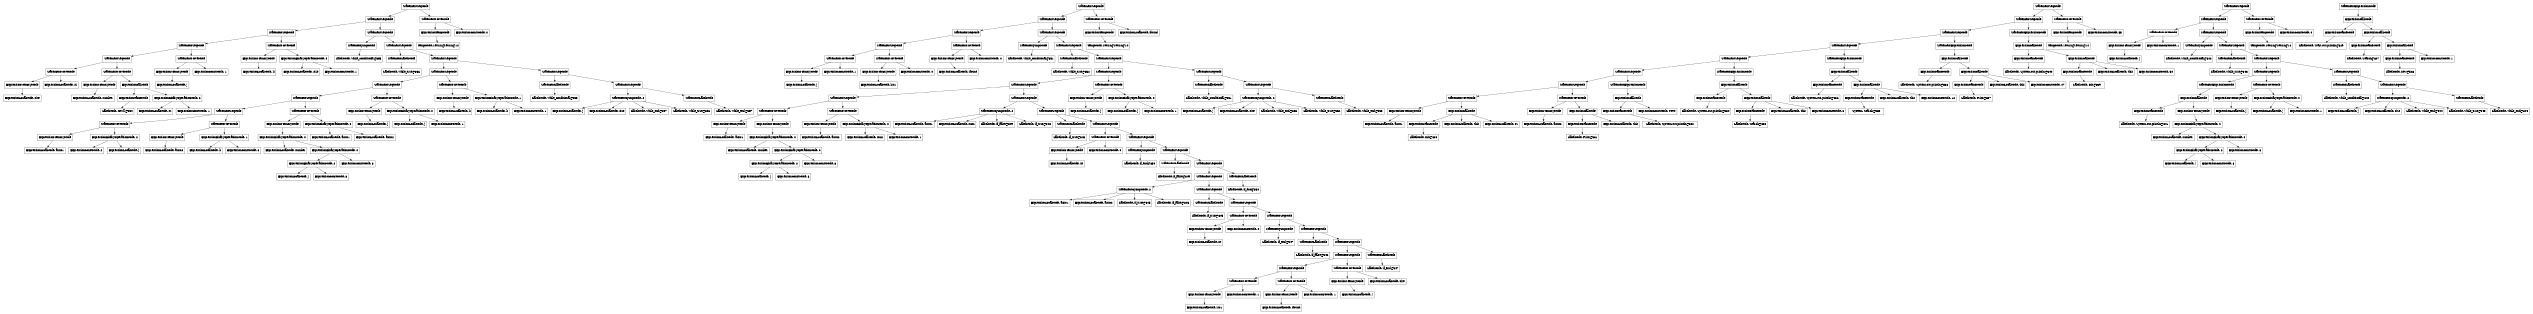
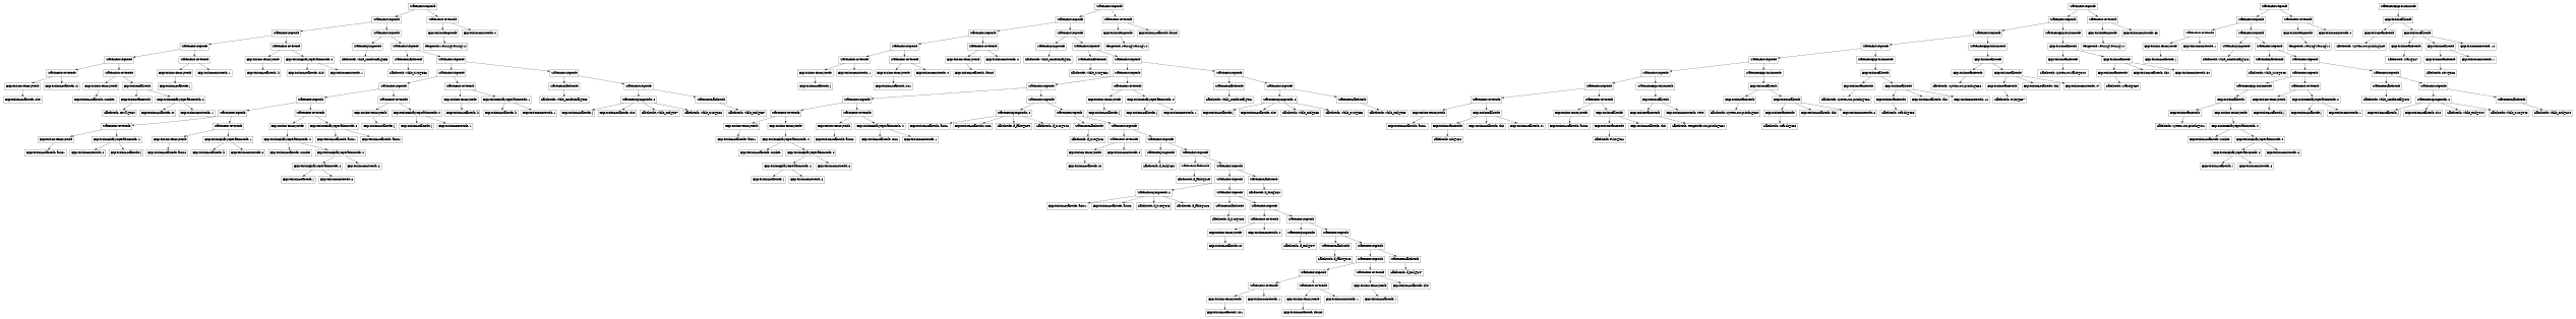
  digraph {
    node [shape=box]
    n1 [label=StatementSeqNode]
    n2 [label=StatementSeqNode]
    n3 [label=StatementMoveNode]
    n4 [label=StatementSeqNode]
    n5 [label=StatementSeqNode]
    n6 [label=ExpressionTempNode]
    n7 [label="ExpressionConstNode: 0"]
    n8 [label=StatementSeqNode]
    n9 [label=StatementMoveNode]
    n10 [label=StatementJumpNode]
    n11 [label=StatementSeqNode]
    n12 [label=StatementSeqNode]
    n13 [label=StatementMoveNode]
    n14 [label=ExpressionMemoryNode]
    n15 [label="ExpressionBinaryOperationNode: 0"]
    n16 [label=StatementMoveNode]
    n17 [label=StatementMoveNode]
    n18 [label=ExpressionMemoryNode]
    n19 [label="ExpressionConstNode: 1"]
    n20 [label=ExpressionMemoryNode]
    n21 [label="ExpressionLocalNode: sz"]
    n22 [label=ExpressionMemoryNode]
    n23 [label=ExpressionCallNode]
    n24 [label="ExpressionLocalNode: size"]
    n25 [label="ExpressionLocalNode: number"]
    n26 [label=ExpressionNameNode]
    n27 [label="ExpressionBinaryOperationNode: 2"]
    n28 [label="LabelNode: new[]@854"]
    n29 [label="ExpressionLocalNode: sz"]
    n30 [label="ExpressionConstNode: 1"]
    n31 [label="ExpressionLocalNode: j"]
    n32 [label="ExpressionLocalNode: k"]
    n33 [label="ExpressionLocalNode: size"]
    n34 [label="ExpressionConstNode: 1"]
    n35 [label="LabelNode: while_conditional@855"]
    n36 [label=StatementLabelNode]
    n37 [label=StatementSeqNode]
    n38 [label="LabelNode: while_true@856"]
    n39 [label=StatementSeqNode]
    n40 [label=StatementSeqNode]
    n41 [label=StatementSeqNode]
    n42 [label=StatementMoveNode]
    n43 [label=StatementLabelNode]
    n44 [label=StatementSeqNode]
    n45 [label=StatementSeqNode]
    n46 [label=StatementMoveNode]
    n47 [label=ExpressionMemoryNode]
    n48 [label="ExpressionBinaryOperationNode: 1"]
    n49 [label=StatementSeqNode]
    n50 [label=StatementMoveNode]
    n51 [label=ExpressionMemoryNode]
    n52 [label="ExpressionBinaryOperationNode: 0"]
    n53 [label=StatementMoveNode]
    n54 [label=StatementMoveNode]
    n55 [label=ExpressionMemoryNode]
    n56 [label="ExpressionBinaryOperationNode: 0"]
    n57 [label=ExpressionMemoryNode]
    n58 [label="ExpressionBinaryOperationNode: 2"]
    n59 [label=ExpressionMemoryNode]
    n60 [label="ExpressionBinaryOperationNode: 1"]
    n61 [label="ExpressionLocalNode: aux01"]
    n62 [label="ExpressionConstNode: 2"]
    n63 [label="ExpressionLocalNode: j"]
    n64 [label="ExpressionLocalNode: aux02"]
    n65 [label="ExpressionLocalNode: k"]
    n66 [label="ExpressionConstNode: 3"]
    n67 [label="ExpressionBinaryOperationNode: 0"]
    n68 [label="ExpressionLocalNode: aux01"]
    n69 [label="ExpressionLocalNode: aux02"]
    n70 [label="ExpressionLocalNode: number"]
    n71 [label="ExpressionBinaryOperationNode: 0"]
    n72 [label="ExpressionBinaryOperationNode: 2"]
    n73 [label="ExpressionConstNode: 8"]
    n74 [label="ExpressionLocalNode: j"]
    n75 [label="ExpressionConstNode: 8"]
    n76 [label="ExpressionLocalNode: j"]
    n77 [label="ExpressionLocalNode: j"]
    n78 [label="ExpressionConstNode: 1"]
    n79 [label="ExpressionLocalNode: k"]
    n80 [label="ExpressionLocalNode: k"]
    n81 [label="ExpressionConstNode: 1"]
    n82 [label="LabelNode: while_conditional@855"]
    n83 [label="StatementCJumpNode: 2"]
    n84 [label=StatementLabelNode]
    n85 [label="ExpressionLocalNode: j"]
    n86 [label="ExpressionLocalNode: size"]
    n87 [label="LabelNode: while_end@857"]
    n88 [label="LabelNode: while_true@856"]
    n89 [label="LabelNode: while_end@857"]
    n90 [label="TempNode: return@return@14"]
    n91 [label=StatementSeqNode]
    n92 [label=StatementSeqNode]
    n93 [label=StatementMoveNode]
    n94 [label=StatementSeqNode]
    n95 [label=StatementSeqNode]
    n96 [label=ExpressionTempNode]
    n97 [label="ExpressionLocalNode: ifound"]
    n98 [label=StatementSeqNode]
    n99 [label=StatementMoveNode]
    n100 [label=StatementJumpNode]
    n101 [label=StatementSeqNode]
    n102 [label=StatementMoveNode]
    n103 [label=StatementMoveNode]
    n104 [label=ExpressionMemoryNode]
    n105 [label="ExpressionConstNode: 0"]
    n106 [label=ExpressionMemoryNode]
    n107 [label="ExpressionConstNode: 1"]
    n108 [label=ExpressionMemoryNode]
    n109 [label="ExpressionConstNode: 0"]
    n110 [label="ExpressionLocalNode: j"]
    n111 [label="ExpressionLocalNode: ls01"]
    n112 [label="ExpressionLocalNode: ifound"]
    n113 [label="LabelNode: while_conditional@851"]
    n114 [label=StatementLabelNode]
    n115 [label=StatementSeqNode]
    n116 [label="LabelNode: while_true@852"]
    n117 [label=StatementSeqNode]
    n118 [label=StatementSeqNode]
    n119 [label=StatementSeqNode]
    n120 [label=StatementMoveNode]
    n121 [label=StatementLabelNode]
    n122 [label=StatementSeqNode]
    n123 [label=StatementSeqNode]
    n124 [label=StatementSeqNode]
    n125 [label=ExpressionMemoryNode]
    n126 [label="ExpressionBinaryOperationNode: 0"]
    n127 [label=StatementMoveNode]
    n128 [label=StatementMoveNode]
    n129 [label="StatementCJumpNode: 2"]
    n130 [label=StatementSeqNode]
    n131 [label=ExpressionMemoryNode]
    n132 [label=ExpressionMemoryNode]
    n133 [label=ExpressionMemoryNode]
    n134 [label="ExpressionBinaryOperationNode: 0"]
    n135 [label="ExpressionLocalNode: aux01"]
    n136 [label="ExpressionBinaryOperationNode: 0"]
    n137 [label="ExpressionLocalNode: number"]
    n138 [label="ExpressionBinaryOperationNode: 0"]
    n139 [label="ExpressionBinaryOperationNode: 2"]
    n140 [label="ExpressionConstNode: 8"]
    n141 [label="ExpressionLocalNode: j"]
    n142 [label="ExpressionConstNode: 8"]
    n143 [label="ExpressionLocalNode: aux02"]
    n144 [label="ExpressionLocalNode: num"]
    n145 [label="ExpressionConstNode: 1"]
    n146 [label="ExpressionLocalNode: aux01"]
    n147 [label="ExpressionLocalNode: num"]
    n148 [label="LabelNode: if_false@849"]
    n149 [label="LabelNode: if_true@848"]
    n150 [label=StatementLabelNode]
    n151 [label=StatementSeqNode]
    n152 [label="LabelNode: if_true@848"]
    n153 [label=StatementMoveNode]
    n154 [label=StatementSeqNode]
    n155 [label=ExpressionMemoryNode]
    n156 [label="ExpressionConstNode: 0"]
    n157 [label=StatementJumpNode]
    n158 [label=StatementSeqNode]
    n159 [label="ExpressionLocalNode: nt"]
    n160 [label="LabelNode: if_end@850"]
    n161 [label=StatementLabelNode]
    n162 [label=StatementSeqNode]
    n163 [label="LabelNode: if_false@849"]
    n164 [label=StatementSeqNode]
    n165 [label=StatementLabelNode]
    n166 [label="StatementCJumpNode: 2"]
    n167 [label=StatementSeqNode]
    n168 [label="LabelNode: if_end@850"]
    n169 [label="ExpressionLocalNode: aux01"]
    n170 [label="ExpressionLocalNode: aux02"]
    n171 [label="LabelNode: if_true@845"]
    n172 [label="LabelNode: if_false@846"]
    n173 [label=StatementLabelNode]
    n174 [label=StatementSeqNode]
    n175 [label="LabelNode: if_true@845"]
    n176 [label=StatementMoveNode]
    n177 [label=StatementSeqNode]
    n178 [label=ExpressionMemoryNode]
    n179 [label="ExpressionConstNode: 0"]
    n180 [label=StatementJumpNode]
    n181 [label=StatementSeqNode]
    n182 [label="ExpressionLocalNode: nt"]
    n183 [label="LabelNode: if_end@847"]
    n184 [label=StatementLabelNode]
    n185 [label=StatementSeqNode]
    n186 [label="LabelNode: if_false@846"]
    n187 [label=StatementSeqNode]
    n188 [label=StatementLabelNode]
    n189 [label=StatementSeqNode]
    n190 [label=StatementMoveNode]
    n191 [label="LabelNode: if_end@847"]
    n192 [label=StatementMoveNode]
    n193 [label=StatementMoveNode]
    n194 [label=ExpressionMemoryNode]
    n195 [label="ExpressionLocalNode: size"]
    n196 [label=ExpressionMemoryNode]
    n197 [label="ExpressionConstNode: 1"]
    n198 [label=ExpressionMemoryNode]
    n199 [label="ExpressionConstNode: 1"]
    n200 [label="ExpressionLocalNode: ls01"]
    n201 [label="ExpressionLocalNode: ifound"]
    n202 [label="ExpressionLocalNode: j"]
    n203 [label="ExpressionLocalNode: j"]
    n204 [label="ExpressionLocalNode: j"]
    n205 [label="ExpressionConstNode: 1"]
    n206 [label="LabelNode: while_conditional@851"]
    n207 [label="StatementCJumpNode: 2"]
    n208 [label=StatementLabelNode]
    n209 [label="ExpressionLocalNode: j"]
    n210 [label="ExpressionLocalNode: size"]
    n211 [label="LabelNode: while_end@853"]
    n212 [label="LabelNode: while_true@852"]
    n213 [label="LabelNode: while_end@853"]
    n214 [label="TempNode: return@return@14"]
    n215 [label=StatementSeqNode]
    n216 [label=StatementSeqNode]
    n217 [label=StatementMoveNode]
    n218 [label=StatementSeqNode]
    n219 [label=StatementExpressionNode]
    n220 [label=ExpressionTempNode]
    n221 [label="ExpressionConstNode: 55"]
    n222 [label=StatementSeqNode]
    n223 [label=StatementExpressionNode]
    n224 [label=ExpressionCallNode]
    n225 [label=StatementSeqNode]
    n226 [label=StatementExpressionNode]
    n227 [label=ExpressionCallNode]
    n228 [label=StatementSeqNode]
    n229 [label=StatementExpressionNode]
    n230 [label=ExpressionCallNode]
    n231 [label=StatementSeqNode]
    n232 [label=StatementExpressionNode]
    n233 [label=ExpressionCallNode]
    n234 [label=StatementMoveNode]
    n235 [label=StatementMoveNode]
    n236 [label=ExpressionCallNode]
    n237 [label=ExpressionMemoryNode]
    n238 [label=ExpressionCallNode]
    n239 [label=ExpressionMemoryNode]
    n240 [label=ExpressionCallNode]
    n241 [label="ExpressionLocalNode: aux01"]
    n242 [label=ExpressionNameNode]
    n243 [label="ExpressionLocalNode: this"]
    n244 [label="ExpressionLocalNode: sz"]
    n245 [label="LabelNode: Init@830"]
    n246 [label="ExpressionLocalNode: aux02"]
    n247 [label=ExpressionNameNode]
    n248 [label="ExpressionLocalNode: this"]
    n249 [label="LabelNode: Print@831"]
    n250 [label=ExpressionNameNode]
    n251 [label="ExpressionConstNode: 9999"]
-   n252 [label="LabelNode: System.out.println@832"]
+   n252 [label="LabelNode: TempNode.out.println@832"]
    n253 [label=ExpressionNameNode]
    n254 [label=ExpressionCallNode]
    n255 [label="LabelNode: System.out.println@834"]
    n256 [label=ExpressionNameNode]
    n257 [label="ExpressionLocalNode: this"]
    n258 [label="ExpressionConstNode: 8"]
    n259 [label="LabelNode: Search@833"]
    n260 [label=ExpressionNameNode]
    n261 [label=ExpressionCallNode]
    n262 [label="LabelNode: System.out.println@836"]
    n263 [label=ExpressionNameNode]
    n264 [label="ExpressionLocalNode: this"]
    n265 [label="ExpressionConstNode: 12"]
-   n266 [label="System: Search@835"]
+   n266 [label="LabelNode: Search@835"]
    n267 [label=ExpressionNameNode]
    n268 [label=ExpressionCallNode]
    n269 [label="LabelNode: System.out.println@838"]
    n270 [label=ExpressionNameNode]
    n271 [label="ExpressionLocalNode: this"]
    n272 [label="ExpressionConstNode: 47"]
    n273 [label="LabelNode: Print@837"]
    n274 [label=ExpressionNameNode]
    n275 [label=ExpressionCallNode]
-   n276 [label="LabelNode: System.out.println@840"]
+   n276 [label="LabelNode: System.out.false@840"]
    n277 [label=ExpressionNameNode]
    n278 [label="ExpressionLocalNode: this"]
    n279 [label="ExpressionConstNode: 50"]
-   n280 [label="LabelNode: Init@839"]
+   n280 [label="LabelNode: Search@839"]
    n281 [label="TempNode: return@return@14"]
    n282 [label=StatementSeqNode]
    n283 [label=StatementSeqNode]
    n284 [label=StatementMoveNode]
    n285 [label=StatementMoveNode]
    n286 [label=StatementSeqNode]
    n287 [label=ExpressionTempNode]
    n288 [label="ExpressionConstNode: 0"]
    n289 [label=ExpressionMemoryNode]
    n290 [label="ExpressionConstNode: 1"]
    n291 [label=StatementJumpNode]
    n292 [label=StatementSeqNode]
    n293 [label="ExpressionLocalNode: j"]
    n294 [label="LabelNode: while_conditional@842"]
    n295 [label=StatementLabelNode]
    n296 [label=StatementSeqNode]
    n297 [label="LabelNode: while_true@843"]
    n298 [label=StatementSeqNode]
    n299 [label=StatementSeqNode]
    n300 [label=StatementExpressionNode]
    n301 [label=StatementMoveNode]
    n302 [label=StatementLabelNode]
    n303 [label=StatementSeqNode]
    n304 [label=ExpressionCallNode]
    n305 [label=ExpressionMemoryNode]
    n306 [label="ExpressionBinaryOperationNode: 0"]
    n307 [label=ExpressionNameNode]
    n308 [label=ExpressionMemoryNode]
    n309 [label="LabelNode: System.out.println@841"]
    n310 [label="ExpressionBinaryOperationNode: 0"]
    n311 [label="ExpressionLocalNode: number"]
    n312 [label="ExpressionBinaryOperationNode: 0"]
    n313 [label="ExpressionBinaryOperationNode: 2"]
    n314 [label="ExpressionConstNode: 8"]
    n315 [label="ExpressionLocalNode: j"]
    n316 [label="ExpressionConstNode: 8"]
    n317 [label="ExpressionLocalNode: j"]
    n318 [label="ExpressionLocalNode: j"]
    n319 [label="ExpressionConstNode: 1"]
    n320 [label="LabelNode: while_conditional@842"]
    n321 [label="StatementCJumpNode: 2"]
    n322 [label=StatementLabelNode]
    n323 [label="ExpressionLocalNode: j"]
    n324 [label="ExpressionLocalNode: size"]
    n325 [label="LabelNode: while_end@844"]
    n326 [label="LabelNode: while_true@843"]
    n327 [label="LabelNode: while_end@844"]
    n328 [label="TempNode: return@return@14"]
    n329 [label=StatementExpressionNode]
    n330 [label=ExpressionCallNode]
    n331 [label=ExpressionNameNode]
    n332 [label=ExpressionCallNode]
-   n333 [label="LabelNode: Start.out.println@829"]
+   n333 [label="LabelNode: System.out.println@829"]
    n334 [label=ExpressionNameNode]
    n335 [label=ExpressionCallNode]
-   n337 [label="LabelNode: Search@827"]
+   n336 [label="ExpressionConstNode: 10"]
+   n337 [label="LabelNode: Start@827"]
    n338 [label=ExpressionNameNode]
    n339 [label="ExpressionConstNode: 1"]
    n340 [label="LabelNode: new@528"]
    n1 -> n2
    n1 -> n3
    n2 -> n4
    n2 -> n5
    n3 -> n6
    n3 -> n7
    n4 -> n8
    n4 -> n9
    n5 -> n10
    n5 -> n11
    n6 -> n90
    n8 -> n12
    n8 -> n13
    n9 -> n14
    n9 -> n15
    n10 -> n35
    n11 -> n36
    n11 -> n37
    n12 -> n16
    n12 -> n17
    n13 -> n18
    n13 -> n19
    n14 -> n32
    n15 -> n33
    n15 -> n34
    n16 -> n20
    n16 -> n21
    n17 -> n22
    n17 -> n23
    n18 -> n31
    n20 -> n24
    n22 -> n25
    n23 -> n26
    n23 -> n27
    n26 -> n28
    n27 -> n29
    n27 -> n30
    n36 -> n38
    n37 -> n39
    n37 -> n40
    n39 -> n41
    n39 -> n42
    n40 -> n43
    n40 -> n44
    n41 -> n45
    n41 -> n46
    n42 -> n47
    n42 -> n48
    n43 -> n82
    n44 -> n83
    n44 -> n84
    n45 -> n49
    n45 -> n50
    n46 -> n51
    n46 -> n52
    n47 -> n79
    n48 -> n80
    n48 -> n81
    n49 -> n53
    n49 -> n54
    n50 -> n55
    n50 -> n56
    n51 -> n76
    n52 -> n77
    n52 -> n78
    n53 -> n57
    n53 -> n58
    n54 -> n59
    n54 -> n60
    n55 -> n67
    n56 -> n68
    n56 -> n69
    n57 -> n61
    n58 -> n62
    n58 -> n63
    n59 -> n64
    n60 -> n65
    n60 -> n66
    n67 -> n70
    n67 -> n71
    n71 -> n72
    n71 -> n73
    n72 -> n74
    n72 -> n75
    n83 -> n85
    n83 -> n86
    n83 -> n87
    n83 -> n88
    n84 -> n89
    n91 -> n92
    n91 -> n93
    n92 -> n94
    n92 -> n95
    n93 -> n96
    n93 -> n97
    n94 -> n98
    n94 -> n99
    n95 -> n100
    n95 -> n101
    n96 -> n214
    n98 -> n102
    n98 -> n103
    n99 -> n104
    n99 -> n105
    n100 -> n113
    n101 -> n114
    n101 -> n115
    n102 -> n106
    n102 -> n107
    n103 -> n108
    n103 -> n109
    n104 -> n112
    n106 -> n110
    n108 -> n111
    n114 -> n116
    n115 -> n117
    n115 -> n118
    n117 -> n119
    n117 -> n120
    n118 -> n121
    n118 -> n122
    n119 -> n123
    n119 -> n124
    n120 -> n125
    n120 -> n126
    n121 -> n206
    n122 -> n207
    n122 -> n208
    n123 -> n127
    n123 -> n128
    n124 -> n129
    n124 -> n130
    n125 -> n203
    n126 -> n204
    n126 -> n205
    n127 -> n131
    n127 -> n132
    n128 -> n133
    n128 -> n134
    n129 -> n146
    n129 -> n147
    n129 -> n148
    n129 -> n149
    n130 -> n150
    n130 -> n151
    n131 -> n135
    n132 -> n136
    n133 -> n143
    n134 -> n144
    n134 -> n145
    n136 -> n137
    n136 -> n138
    n138 -> n139
    n138 -> n140
    n139 -> n141
    n139 -> n142
    n150 -> n152
    n151 -> n153
    n151 -> n154
    n153 -> n155
    n153 -> n156
    n154 -> n157
    n154 -> n158
    n155 -> n159
    n157 -> n160
    n158 -> n161
    n158 -> n162
    n161 -> n163
    n162 -> n164
    n162 -> n165
    n164 -> n166
    n164 -> n167
    n165 -> n168
    n166 -> n169
    n166 -> n170
    n166 -> n171
    n166 -> n172
    n167 -> n173
    n167 -> n174
    n173 -> n175
    n174 -> n176
    n174 -> n177
    n176 -> n178
    n176 -> n179
    n177 -> n180
    n177 -> n181
    n178 -> n182
    n180 -> n183
    n181 -> n184
    n181 -> n185
    n184 -> n186
    n185 -> n187
    n185 -> n188
    n187 -> n189
    n187 -> n190
    n188 -> n191
    n189 -> n192
    n189 -> n193
    n190 -> n194
    n190 -> n195
    n192 -> n196
    n192 -> n197
    n193 -> n198
    n193 -> n199
    n194 -> n202
    n196 -> n200
    n198 -> n201
    n207 -> n209
    n207 -> n210
    n207 -> n211
    n207 -> n212
    n208 -> n213
    n215 -> n216
    n215 -> n217
    n216 -> n218
    n216 -> n219
    n217 -> n220
    n217 -> n221
    n218 -> n222
    n218 -> n223
    n219 -> n224
    n220 -> n281
    n222 -> n225
    n222 -> n226
    n223 -> n227
    n224 -> n274
    n224 -> n275
    n225 -> n228
    n225 -> n229
    n226 -> n230
    n227 -> n267
    n227 -> n268
    n228 -> n231
    n228 -> n232
    n229 -> n233
    n230 -> n260
    n230 -> n261
    n231 -> n234
    n231 -> n235
    n232 -> n236
    n233 -> n253
    n233 -> n254
    n234 -> n237
    n234 -> n238
    n235 -> n239
    n235 -> n240
    n236 -> n250
    n236 -> n251
    n237 -> n241
    n238 -> n242
    n238 -> n243
    n238 -> n244
    n239 -> n246
    n240 -> n247
    n240 -> n248
    n242 -> n245
    n247 -> n249
    n250 -> n252
    n253 -> n255
    n254 -> n256
    n254 -> n257
    n254 -> n258
    n256 -> n259
    n260 -> n262
    n261 -> n263
    n261 -> n264
    n261 -> n265
    n263 -> n266
    n267 -> n269
    n268 -> n270
    n268 -> n271
    n268 -> n272
    n270 -> n273
    n274 -> n276
    n275 -> n277
    n275 -> n278
    n275 -> n279
    n277 -> n280
    n282 -> n283
    n282 -> n284
    n283 -> n285
    n283 -> n286
    n284 -> n287
    n284 -> n288
    n285 -> n289
    n285 -> n290
    n286 -> n291
    n286 -> n292
    n287 -> n328
    n289 -> n293
    n291 -> n294
    n292 -> n295
    n292 -> n296
    n295 -> n297
    n296 -> n298
    n296 -> n299
    n298 -> n300
    n298 -> n301
    n299 -> n302
    n299 -> n303
    n300 -> n304
    n301 -> n305
    n301 -> n306
    n302 -> n320
    n303 -> n321
    n303 -> n322
    n304 -> n307
    n304 -> n308
    n305 -> n317
    n306 -> n318
    n306 -> n319
    n307 -> n309
    n308 -> n310
    n310 -> n311
    n310 -> n312
    n312 -> n313
    n312 -> n314
    n313 -> n315
    n313 -> n316
    n321 -> n323
    n321 -> n324
    n321 -> n325
    n321 -> n326
    n322 -> n327
    n329 -> n330
    n330 -> n331
    n330 -> n332
    n331 -> n333
    n332 -> n334
    n332 -> n335
+   n332 -> n336
    n334 -> n337
    n335 -> n338
    n335 -> n339
    n338 -> n340
  }
